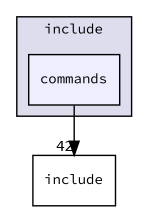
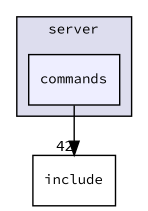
  digraph {
    compound=true
    fontname="Source Code Pro"
    node [fontname="Source Code Pro" fontsize=10 shape=box]
    n1 [fillcolor="#eeeeff" label=commands pencolor=black style=filled]
    n2 [label=include]
    subgraph cluster_1 {
      bgcolor="#ddddee"
      fontsize=10
-     label=include
+     label=server
      pencolor=black
      n1
    }
    n1 -> n2 [headlabel=42 labeldistance=1.5 labelfontname=Helvetica labelfontsize=10 fontname="Source Code Pro"]
  }
